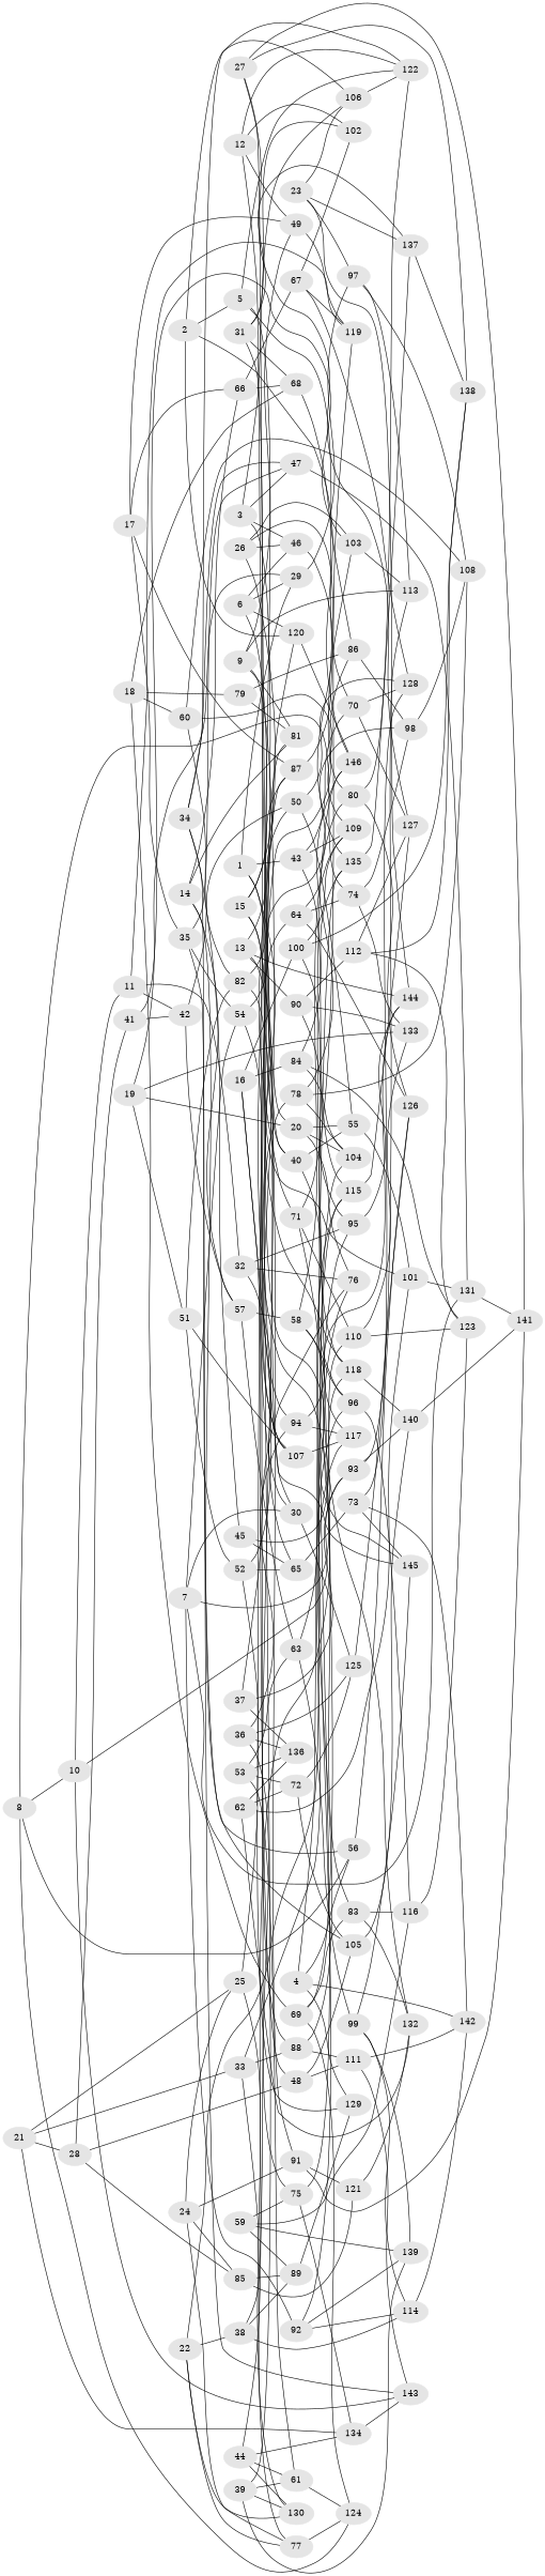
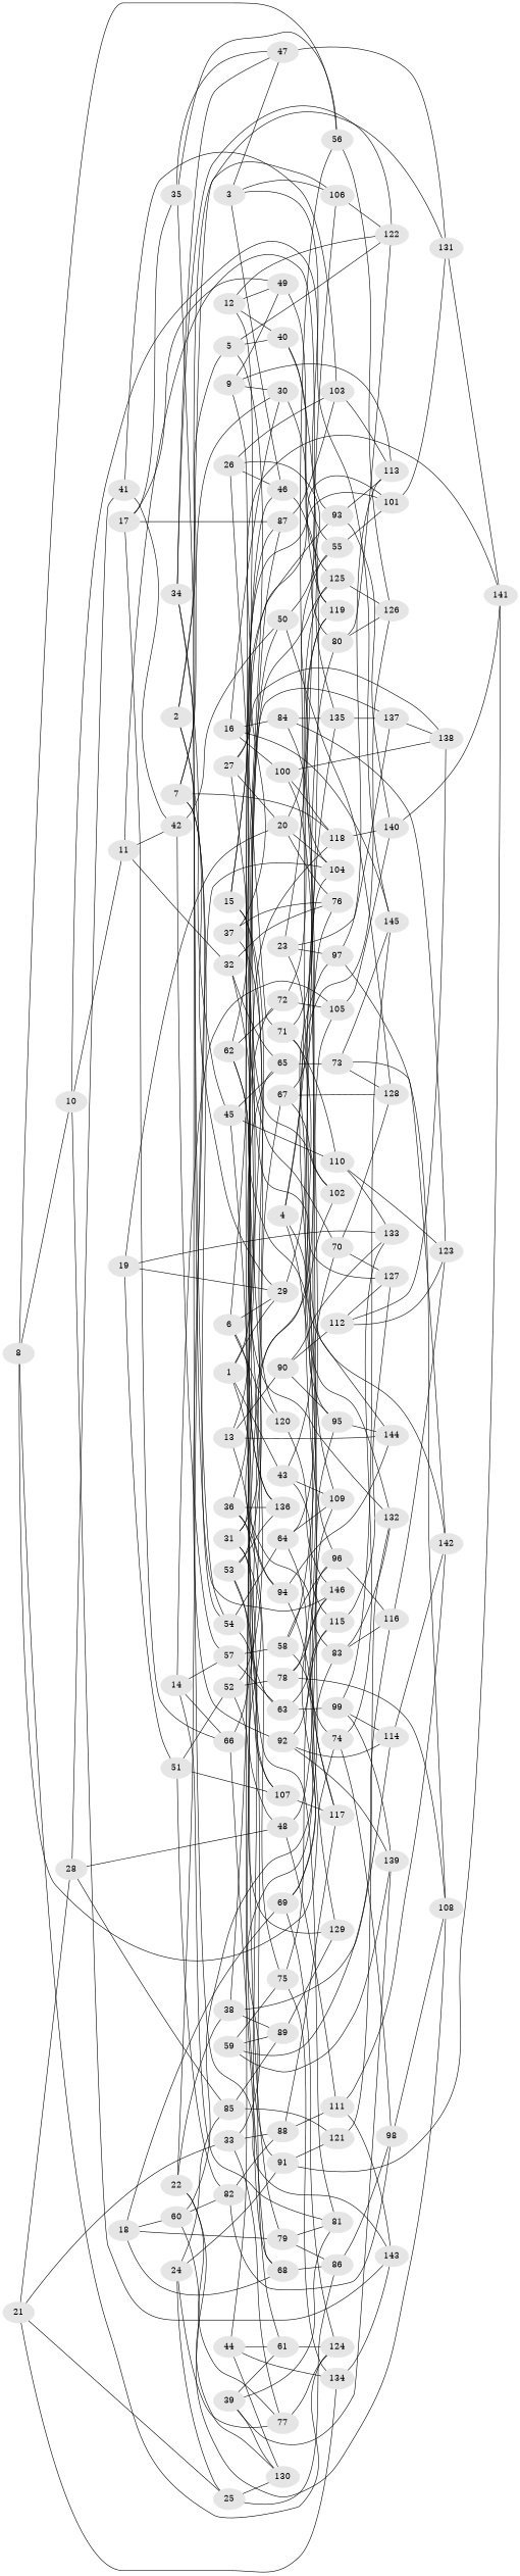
  graph {
    rankdir=LR
    node [color=gray90 style=filled]
    1
    29
    43
    94
    118
    97
    70
    109
    115
    144
    117
    140
    2
    5
    106
    120
    146
    40
    122
    3
    46
    47
    145
    135
    131
    4
    56
    129
    142
    126
    137
    55
    96
    127
    128
    6
    83
    116
    132
    7
    30
    54
    92
    125
    107
    64
    95
    114
    139
    141
    8
    10
    74
    124
    11
    93
    143
    133
    98
    9
    49
    81
    113
    119
    32
    42
    76
    65
    50
    57
    12
    102
    13
    90
    112
    14
    66
    105
    63
    58
    68
    67
    15
    87
    91
    101
    103
    121
    16
    84
    100
    104
    123
    138
    17
    35
    18
    60
    69
    79
    82
    108
    86
    19
    20
    51
    52
    21
    25
    28
    33
    134
    130
    85
    41
    48
    77
    88
    22
    38
    89
    23
    24
    26
    71
    80
    110
    27
    37
    136
    111
    31
    73
    34
    45
    36
    75
    39
    61
    44
    78
    53
    72
    99
    59
    62
    1 -- 29
    1 -- 43
    1 -- 94
    1 -- 118
    29 -- 97
    43 -- 70
    43 -- 109
    43 -- 115
    94 -- 144
    94 -- 117
    118 -- 140
    97 -- 113
    97 -- 108
    70 -- 127
    70 -- 128
    115 -- 127
    140 -- 141
    2 -- 5
    2 -- 106
-   2 -- 120
+   2 -- 29
    2 -- 146
    5 -- 70
    5 -- 40
    5 -- 122
    106 -- 122
    120 -- 146
    40 -- 55
    40 -- 96
    3 -- 106
    3 -- 46
    3 -- 47
    3 -- 145
    46 -- 135
    47 -- 131
    135 -- 137
    131 -- 141
    4 -- 135
    4 -- 56
    4 -- 129
    4 -- 142
    56 -- 126
    137 -- 138
    55 -- 101
    96 -- 116
    6 -- 29
    6 -- 120
    6 -- 46
    6 -- 83
    83 -- 116
    83 -- 132
    116 -- 123
    7 -- 118
    7 -- 131
    7 -- 30
    7 -- 54
    7 -- 92
    30 -- 125
    54 -- 107
    54 -- 64
    92 -- 95
    92 -- 114
    92 -- 139
    125 -- 126
    107 -- 117
    64 -- 109
    64 -- 126
    64 -- 74
    95 -- 144
    114 -- 142
    8 -- 56
    8 -- 10
    8 -- 74
    8 -- 124
    10 -- 11
    10 -- 93
    10 -- 143
    74 -- 133
    74 -- 98
    11 -- 119
    11 -- 32
    11 -- 42
    93 -- 140
    93 -- 113
    98 -- 108
    9 -- 30
    9 -- 49
    9 -- 81
    9 -- 113
    49 -- 119
    32 -- 95
    32 -- 76
    32 -- 65
    42 -- 50
    42 -- 57
    65 -- 73
    50 -- 55
    50 -- 128
    57 -- 63
    57 -- 58
    12 -- 40
    12 -- 122
    12 -- 49
    12 -- 102
    13 -- 144
    13 -- 107
    13 -- 50
    13 -- 90
    90 -- 95
    90 -- 133
    90 -- 112
    112 -- 127
    112 -- 123
    112 -- 138
    14 -- 81
    14 -- 57
    14 -- 66
    14 -- 105
    66 -- 68
    66 -- 67
    105 -- 140
    63 -- 115
    63 -- 99
    58 -- 117
    58 -- 96
    58 -- 80
    68 -- 86
    67 -- 128
    67 -- 119
    67 -- 102
    15 -- 120
    15 -- 87
    15 -- 91
    15 -- 101
    87 -- 103
    91 -- 141
    91 -- 121
    101 -- 131
    103 -- 113
    121 -- 132
    16 -- 145
    16 -- 30
    16 -- 84
    16 -- 100
    84 -- 135
    84 -- 104
    84 -- 123
    100 -- 118
    100 -- 109
    100 -- 138
    17 -- 49
    17 -- 66
    17 -- 87
    17 -- 35
    35 -- 47
    35 -- 56
    35 -- 54
    18 -- 68
    18 -- 60
    18 -- 69
    18 -- 79
    60 -- 109
    60 -- 82
    60 -- 108
    69 -- 146
    69 -- 83
    69 -- 124
    79 -- 81
    79 -- 86
    82 -- 98
    82 -- 88
    86 -- 98
    19 -- 29
    19 -- 133
    19 -- 20
    19 -- 51
    20 -- 55
    20 -- 76
    20 -- 104
    51 -- 107
    51 -- 82
    51 -- 52
    52 -- 129
    52 -- 65
    52 -- 78
    21 -- 25
    21 -- 28
    21 -- 33
    21 -- 134
    25 -- 86
    25 -- 130
    28 -- 85
    28 -- 41
    28 -- 48
    33 -- 96
    33 -- 77
    33 -- 88
    134 -- 143
    85 -- 121
    85 -- 89
    41 -- 42
    41 -- 103
    48 -- 105
    48 -- 111
    77 -- 124
    88 -- 117
    88 -- 111
    22 -- 104
    22 -- 130
    22 -- 77
    22 -- 38
    38 -- 114
    38 -- 87
    38 -- 89
    89 -- 129
    23 -- 97
    23 -- 144
    23 -- 106
    23 -- 137
    24 -- 91
    24 -- 25
    24 -- 85
    24 -- 77
    26 -- 46
    26 -- 103
    26 -- 71
    26 -- 80
    71 -- 132
    71 -- 119
    71 -- 110
    80 -- 122
    80 -- 126
    110 -- 133
    110 -- 123
    27 -- 127
    27 -- 141
    27 -- 138
    27 -- 20
    37 -- 93
    37 -- 76
    37 -- 136
    111 -- 142
    111 -- 143
    31 -- 137
    31 -- 102
    31 -- 68
    31 -- 48
    73 -- 145
    73 -- 142
    73 -- 128
    34 -- 122
    34 -- 47
    34 -- 143
    34 -- 45
    45 -- 65
+   45 -- 79
    45 -- 110
    36 -- 94
    36 -- 125
    36 -- 136
    36 -- 75
    75 -- 115
    75 -- 134
    39 -- 139
    39 -- 81
    39 -- 130
    39 -- 61
    61 -- 124
    44 -- 76
    44 -- 134
    44 -- 130
    44 -- 61
    78 -- 146
    78 -- 104
    78 -- 108
    53 -- 63
    53 -- 136
    53 -- 61
    53 -- 72
    72 -- 125
    72 -- 105
    99 -- 145
    99 -- 114
    99 -- 139
    59 -- 116
    59 -- 139
    59 -- 89
    59 -- 75
    62 -- 132
    62 -- 101
    62 -- 136
    62 -- 72
  }
